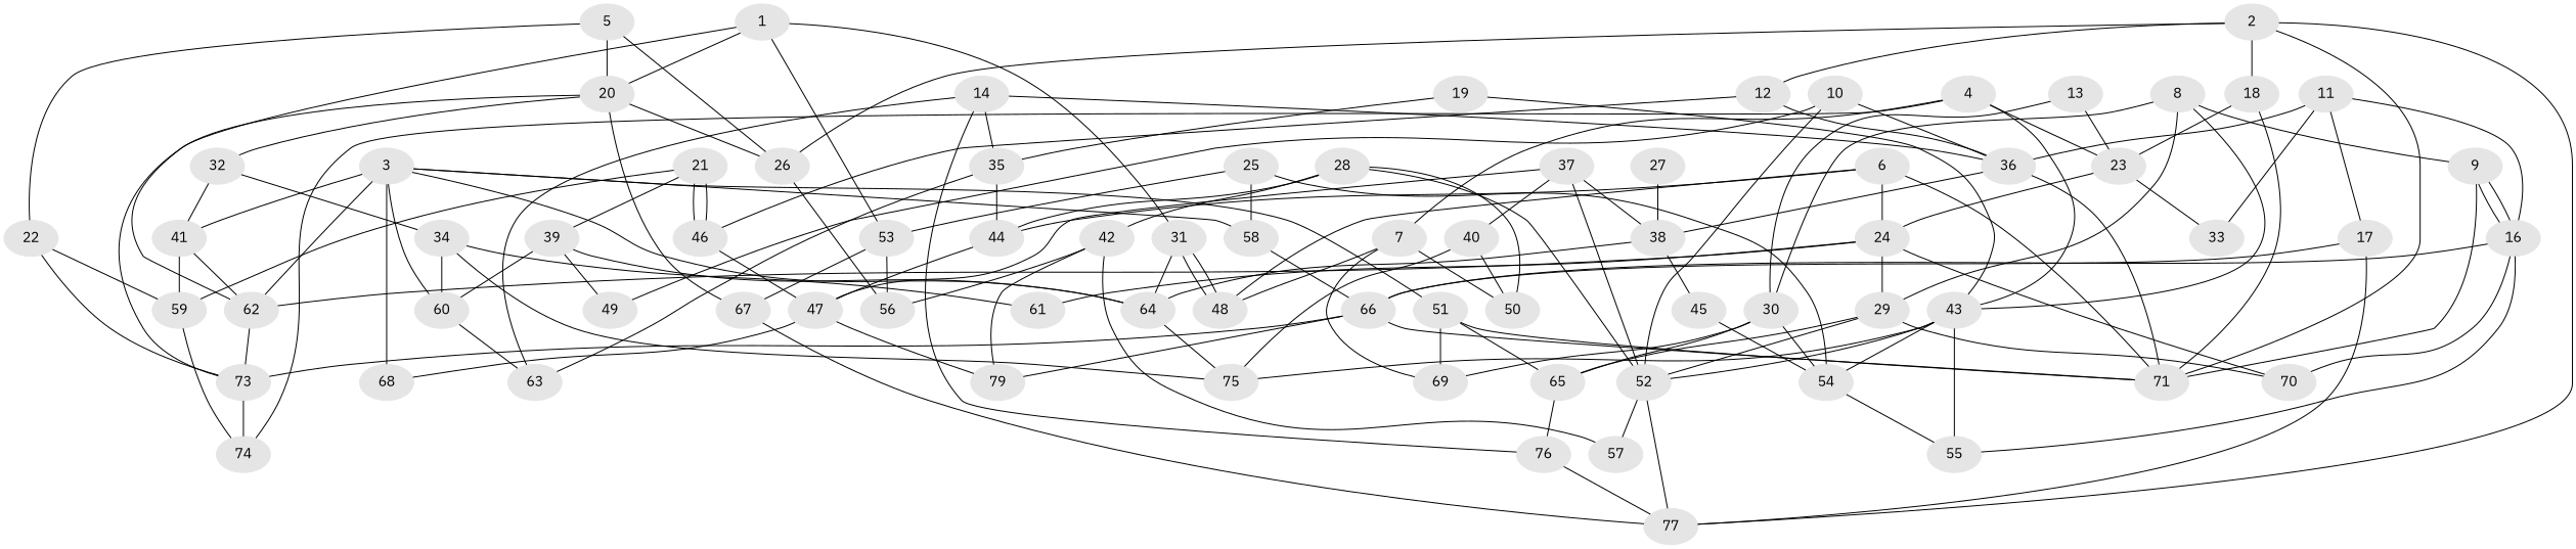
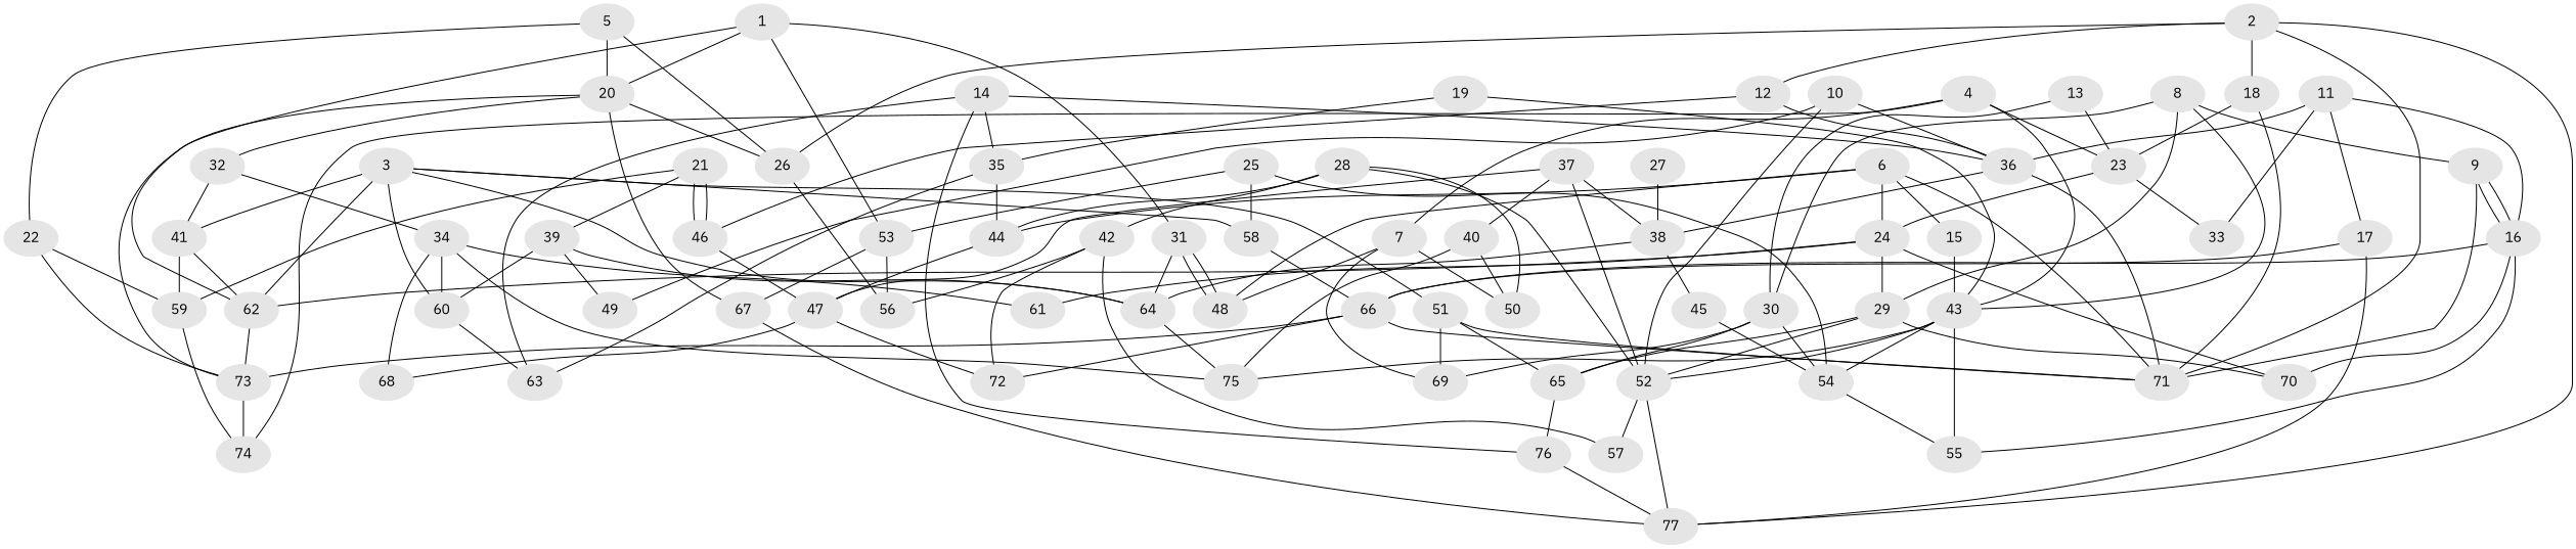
  graph {
    fontname="IBM Plex Sans"
    node [color=gray90 fontname="IBM Plex Sans" style=filled]
    edge [fontname="IBM Plex Sans"]
    1
    20
    31
    53
    62
    26
    32
    67
    73
    64
    48
    56
    2
    12
    18
    71
    77
    36
    46
    23
    3
    41
    51
    58
    60
    68
    59
    69
    65
    66
    63
    75
    4
    7
    43
    74
    50
    24
    33
    52
    55
    54
    5
    22
    6
+   15
    44
    29
    70
    61
    47
    8
    9
    30
    16
    10
    49
    38
    57
    11
    17
    13
    14
    35
    76
-   72 [label=79]
+   72
    19
    34
    21
    39
    25
    27
    45
    28
    42
    37
    40
    1 -- 20
    1 -- 31
    1 -- 53
    1 -- 62
    20 -- 26
    20 -- 32
    20 -- 67
    20 -- 73
    31 -- 64
    31 -- 48
    31 -- 48
    53 -- 67
    53 -- 56
    62 -- 73
    26 -- 56
    32 -- 41
    32 -- 34
    67 -- 77
    73 -- 74
    64 -- 75
    2 -- 26
    2 -- 12
    2 -- 18
    2 -- 71
    2 -- 77
    12 -- 36
    12 -- 46
    18 -- 71
    18 -- 23
    36 -- 71
    36 -- 38
    46 -- 47
    23 -- 24
    23 -- 33
    3 -- 62
    3 -- 64
    3 -- 41
    3 -- 51
    3 -- 58
    3 -- 60
-   3 -- 68
+   34 -- 68
    41 -- 62
    41 -- 59
    51 -- 71
    51 -- 69
    51 -- 65
    58 -- 66
    60 -- 63
    59 -- 74
    65 -- 76
    66 -- 73
    66 -- 71
    66 -- 72
    4 -- 23
    4 -- 7
    4 -- 43
    4 -- 74
    7 -- 48
    7 -- 69
    7 -- 50
    43 -- 75
    43 -- 52
    43 -- 55
    43 -- 54
    24 -- 62
    24 -- 29
    24 -- 70
    24 -- 61
    52 -- 77
    52 -- 57
    54 -- 55
    5 -- 20
    5 -- 26
    5 -- 22
    22 -- 73
    22 -- 59
    6 -- 48
    6 -- 71
    6 -- 24
+   6 -- 15
    6 -- 44
+   15 -- 43
    44 -- 47
    29 -- 65
    29 -- 52
    29 -- 70
    47 -- 68
    47 -- 72
    8 -- 43
    8 -- 29
    8 -- 9
    8 -- 30
    9 -- 71
    9 -- 16
    9 -- 16
    30 -- 69
    30 -- 65
    30 -- 54
    16 -- 66
    16 -- 55
    16 -- 70
    10 -- 36
    10 -- 52
    10 -- 49
    38 -- 64
    38 -- 45
    11 -- 36
    11 -- 33
    11 -- 16
    11 -- 17
    17 -- 77
    17 -- 66
    13 -- 23
    13 -- 30
    14 -- 36
    14 -- 63
    14 -- 35
    14 -- 76
    35 -- 63
    35 -- 44
    76 -- 77
    19 -- 43
    19 -- 35
    34 -- 60
    34 -- 75
    34 -- 61
    21 -- 46
    21 -- 46
    21 -- 59
    21 -- 39
    39 -- 64
    39 -- 60
    39 -- 49
    25 -- 53
    25 -- 58
    25 -- 54
    27 -- 38
    45 -- 54
    28 -- 50
    28 -- 52
    28 -- 44
    28 -- 42
    42 -- 56
    42 -- 57
    42 -- 72
    37 -- 52
    37 -- 47
    37 -- 38
    37 -- 40
    40 -- 75
    40 -- 50
  }
